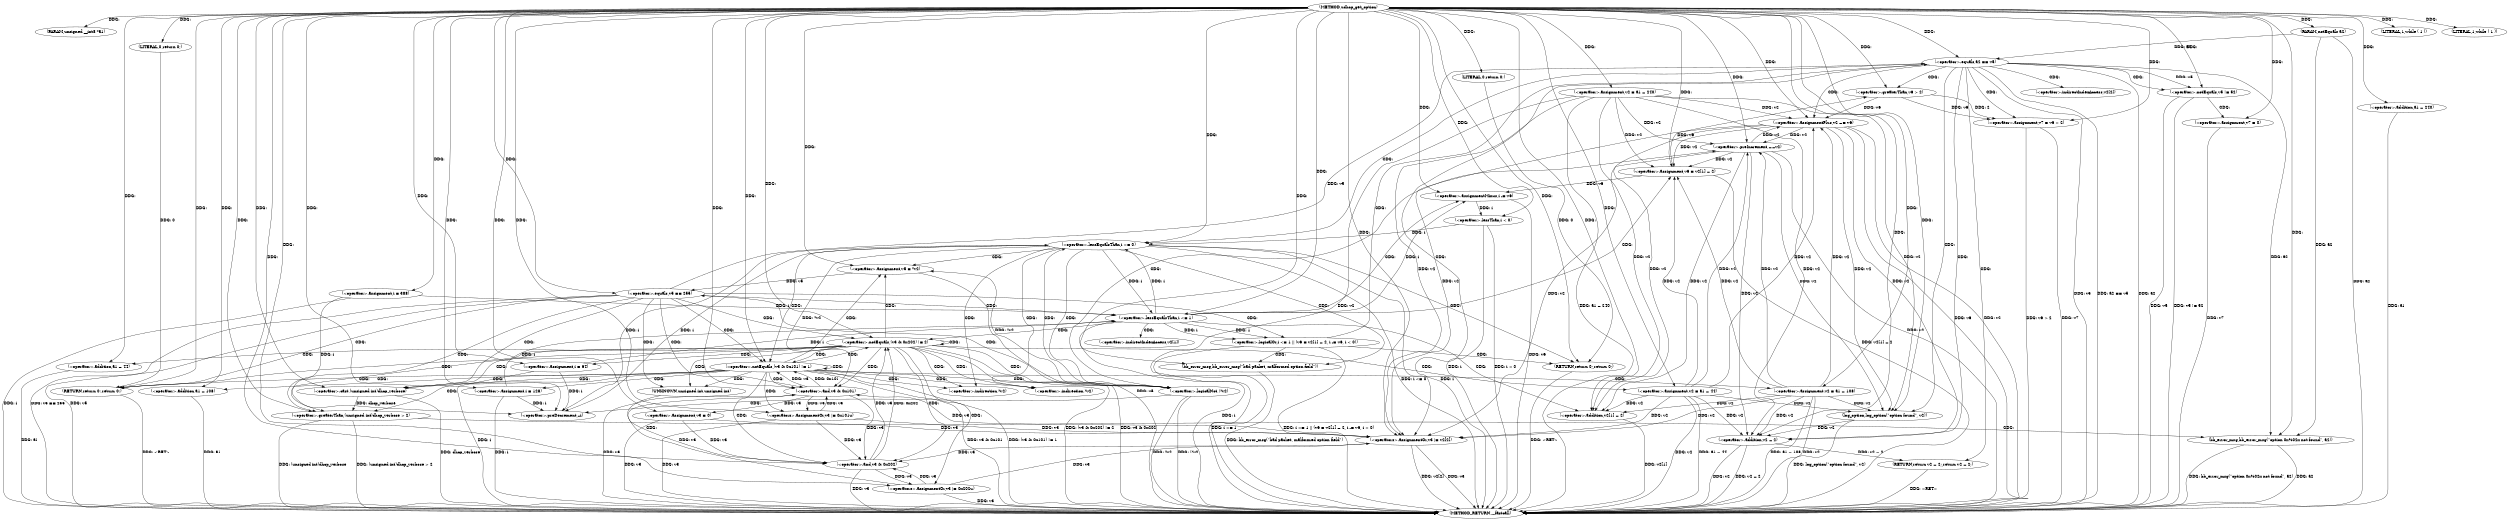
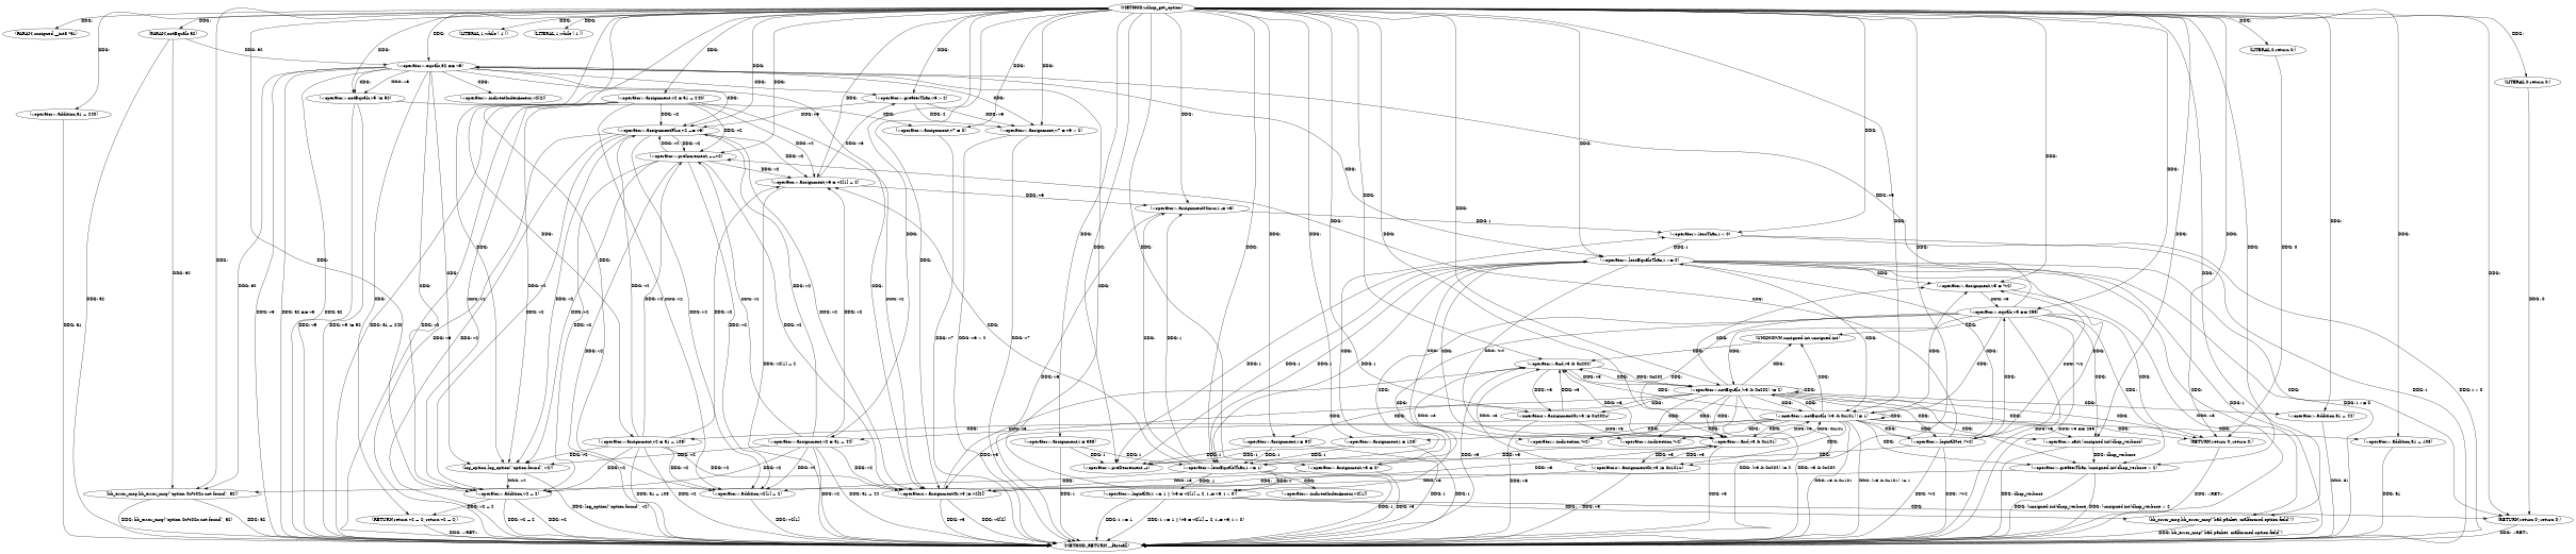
  digraph {
    n1 [label="(METHOD,udhcp_get_option)"]
    n2 [label="(PARAM,unsigned __int8 *a1)"]
    n3 [label="(PARAM,notEquals a2)"]
    n4 [label="(<operator>.assignment,v2 = a1 + 240)"]
    n5 [label="(<operator>.addition,a1 + 240)"]
    n6 [label="(<operator>.assignment,v3 = 0)"]
    n7 [label="(<operator>.assignment,i = 388)"]
    n8 [label="(<operator>.assignment,i = 64)"]
    n9 [label="(LITERAL,1,while ( 1 ))"]
    n10 [label="(LITERAL,1,while ( 1 ))"]
    n11 [label="(<operator>.assignment,v5 = *v2)"]
    n12 [label="(<operator>.preDecrement,--i)"]
    n13 [label="(<operator>.preIncrement,++v2)"]
    n14 [label="(<operator>.equals,v5 == 255)"]
    n15 [label="(<operator>.lessEqualsThan,i <= 1)"]
    n16 [label="(<operator>.assignment,v6 = v2[1] + 2)"]
    n17 [label="(<operator>.addition,v2[1] + 2)"]
    n18 [label="(<operator>.assignmentMinus,i -= v6)"]
    n19 [label="(<operator>.lessThan,i < 0)"]
    n20 [label="(bb_error_msg,bb_error_msg(\"bad packet, malformed option field\"))"]
    n21 [label="(RETURN,return 0;,return 0;)"]
    n22 [label="(LITERAL,0,return 0;)"]
    n23 [label="(<operator>.equals,a2 == v5)"]
    n24 [label="(log_option,log_option(\"option found\", v2))"]
    n25 [label="(<operator>.addition,v2 + 2)"]
    n26 [label="(<operator>.assignment,v7 = v6 > 2)"]
    n27 [label="(<operator>.greaterThan,v6 > 2)"]
    n28 [label="(<operator>.notEquals,v5 != 52)"]
    n29 [label="(<operator>.assignment,v7 = 0)"]
    n30 [label="(<operators>.assignmentOr,v3 |= v2[2])"]
    n31 [label="(<operator>.assignmentPlus,v2 += v6)"]
    n32 [label="(<operator>.lessEqualsThan,i <= 0)"]
    n33 [label="(<operator>.notEquals,(v3 & 0x101) != 1)"]
    n34 [label="(<operator>.and,v3 & 0x101)"]
    n35 [label="(<operators>.assignmentOr,v3 |= 0x101u)"]
    n36 [label="(<operator>.assignment,v2 = a1 + 108)"]
    n37 [label="(<operator>.addition,a1 + 108)"]
    n38 [label="(<operator>.assignment,i = 128)"]
    n39 [label="(<operator>.notEquals,(v3 & 0x202) != 2)"]
    n40 [label="(<operator>.and,v3 & 0x202)"]
    n41 [label="(<operators>.assignmentOr,v3 |= 0x202u)"]
    n42 [label="(<operator>.assignment,v2 = a1 + 44)"]
    n43 [label="(<operator>.addition,a1 + 44)"]
    n44 [label="(<operator>.greaterThan,(unsigned int)dhcp_verbose > 2)"]
    n45 [label="(<operator>.cast,(unsigned int)dhcp_verbose)"]
    n46 [label="(bb_error_msg,bb_error_msg(\"option 0x%02x not found\", a2))"]
    n47 [label="(RETURN,return 0;,return 0;)"]
    n48 [label="(LITERAL,0,return 0;)"]
    n49 [label="(METHOD_RETURN,__fastcall)"]
    n50 [label="(<operator>.logicalOr,i <= 1 || (v6 = v2[1] + 2, i -= v6, i < 0))"]
    n51 [label="(UNKNOWN,unsigned int,unsigned int)"]
    n52 [label="(<operator>.indirectIndexAccess,v2[1])"]
    n53 [label="(RETURN,return v2 + 2;,return v2 + 2;)"]
    n54 [label="(<operator>.indirectIndexAccess,v2[2])"]
    n55 [label="(<operator>.logicalNot,!*v2)"]
    n56 [label="(<operator>.indirection,*v2)"]
    n57 [label="(<operator>.indirection,*v2)"]
    n1 -> n2 [label="DDG: "]
    n1 -> n3 [label="DDG: "]
    n1 -> n4 [label="DDG: "]
    n1 -> n5 [label="DDG: "]
    n1 -> n6 [label="DDG: "]
    n1 -> n7 [label="DDG: "]
    n1 -> n8 [label="DDG: "]
    n1 -> n9 [label="DDG: "]
    n1 -> n10 [label="DDG: "]
    n1 -> n11 [label="DDG: "]
    n1 -> n12 [label="DDG: "]
    n1 -> n13 [label="DDG: "]
    n1 -> n14 [label="DDG: "]
    n1 -> n15 [label="DDG: "]
    n1 -> n16 [label="DDG: "]
    n1 -> n17 [label="DDG: "]
    n1 -> n18 [label="DDG: "]
    n1 -> n19 [label="DDG: "]
    n1 -> n20 [label="DDG: "]
    n1 -> n21 [label="DDG: "]
    n1 -> n22 [label="DDG: "]
    n1 -> n23 [label="DDG: "]
    n1 -> n24 [label="DDG: "]
    n1 -> n25 [label="DDG: "]
    n1 -> n26 [label="DDG: "]
    n1 -> n27 [label="DDG: "]
    n1 -> n28 [label="DDG: "]
    n1 -> n29 [label="DDG: "]
    n1 -> n30 [label="DDG: "]
    n1 -> n31 [label="DDG: "]
    n1 -> n32 [label="DDG: "]
    n1 -> n33 [label="DDG: "]
    n1 -> n34 [label="DDG: "]
    n1 -> n35 [label="DDG: "]
    n1 -> n36 [label="DDG: "]
    n1 -> n37 [label="DDG: "]
    n1 -> n38 [label="DDG: "]
    n1 -> n39 [label="DDG: "]
    n1 -> n40 [label="DDG: "]
    n1 -> n41 [label="DDG: "]
    n1 -> n42 [label="DDG: "]
    n1 -> n43 [label="DDG: "]
    n1 -> n44 [label="DDG: "]
    n1 -> n45 [label="DDG: "]
    n1 -> n46 [label="DDG: "]
    n1 -> n47 [label="DDG: "]
    n1 -> n48 [label="DDG: "]
    n3 -> n23 [label="DDG: a2"]
    n3 -> n46 [label="DDG: a2"]
    n3 -> n49 [label="DDG: a2"]
    n4 -> n13 [label="DDG: v2"]
    n4 -> n16 [label="DDG: v2"]
    n4 -> n17 [label="DDG: v2"]
    n4 -> n24 [label="DDG: v2"]
    n4 -> n25 [label="DDG: v2"]
    n4 -> n30 [label="DDG: v2"]
    n4 -> n31 [label="DDG: v2"]
    n4 -> n49 [label="DDG: a1 + 240"]
    n4 -> n49 [label="DDG: v2"]
    n5 -> n49 [label="DDG: a1"]
    n6 -> n30 [label="DDG: v3"]
    n6 -> n40 [label="DDG: v3"]
    n6 -> n49 [label="DDG: v3"]
    n7 -> n12 [label="DDG: i"]
    n7 -> n15 [label="DDG: i"]
    n7 -> n49 [label="DDG: i"]
    n8 -> n12 [label="DDG: i"]
    n8 -> n15 [label="DDG: i"]
    n8 -> n49 [label="DDG: i"]
    n11 -> n14 [label="DDG: v5"]
    n11 -> n49 [label="DDG: v5"]
    n12 -> n32 [label="DDG: i"]
    n13 -> n16 [label="DDG: v2"]
    n13 -> n17 [label="DDG: v2"]
    n13 -> n24 [label="DDG: v2"]
    n13 -> n25 [label="DDG: v2"]
    n13 -> n30 [label="DDG: v2"]
    n13 -> n31 [label="DDG: v2"]
    n13 -> n49 [label="DDG: v2"]
    n14 -> n15 [label="CDG: "]
    n14 -> n23 [label="DDG: v5"]
    n14 -> n33 [label="CDG: "]
    n14 -> n34 [label="CDG: "]
    n14 -> n39 [label="CDG: "]
    n14 -> n44 [label="CDG: "]
    n14 -> n45 [label="CDG: "]
    n14 -> n47 [label="CDG: "]
    n14 -> n49 [label="DDG: v5"]
    n14 -> n49 [label="DDG: v5 == 255"]
    n14 -> n50 [label="CDG: "]
    n14 -> n51 [label="CDG: "]
    n15 -> n16 [label="CDG: "]
    n15 -> n17 [label="CDG: "]
    n15 -> n18 [label="DDG: i"]
    n15 -> n18 [label="CDG: "]
-   n15 -> n39 [label="CDG: "]
+   n15 -> n19 [label="CDG: "]
    n15 -> n32 [label="DDG: i"]
    n15 -> n49 [label="DDG: i"]
    n15 -> n50 [label="DDG: i"]
    n15 -> n50 [label="DDG: 1"]
    n15 -> n52 [label="CDG: "]
    n16 -> n18 [label="DDG: v6"]
    n16 -> n27 [label="DDG: v6"]
    n16 -> n49 [label="DDG: v2[1] + 2"]
    n17 -> n49 [label="DDG: v2[1]"]
    n18 -> n19 [label="DDG: i"]
    n18 -> n49 [label="DDG: v6"]
    n19 -> n32 [label="DDG: i"]
    n19 -> n49 [label="DDG: i"]
    n19 -> n49 [label="DDG: i < 0"]
    n20 -> n49 [label="DDG: bb_error_msg(\"bad packet, malformed option field\")"]
    n21 -> n49 [label="DDG: <RET>"]
    n22 -> n21 [label="DDG: 0"]
    n23 -> n24 [label="CDG: "]
    n23 -> n25 [label="CDG: "]
    n23 -> n26 [label="CDG: "]
    n23 -> n27 [label="CDG: "]
    n23 -> n28 [label="DDG: v5"]
    n23 -> n28 [label="CDG: "]
    n23 -> n30 [label="CDG: "]
    n23 -> n31 [label="CDG: "]
    n23 -> n32 [label="CDG: "]
    n23 -> n46 [label="DDG: a2"]
    n23 -> n49 [label="DDG: v5"]
    n23 -> n49 [label="DDG: a2 == v5"]
    n23 -> n49 [label="DDG: a2"]
    n23 -> n53 [label="CDG: "]
    n23 -> n54 [label="CDG: "]
    n24 -> n25 [label="DDG: v2"]
    n24 -> n49 [label="DDG: log_option(\"option found\", v2)"]
    n25 -> n49 [label="DDG: v2"]
    n25 -> n49 [label="DDG: v2 + 2"]
    n25 -> n53 [label="DDG: v2 + 2"]
    n26 -> n49 [label="DDG: v6 > 2"]
    n26 -> n49 [label="DDG: v7"]
    n27 -> n26 [label="DDG: v6"]
    n27 -> n26 [label="DDG: 2"]
    n27 -> n31 [label="DDG: v6"]
    n28 -> n29 [label="CDG: "]
    n28 -> n49 [label="DDG: v5"]
    n28 -> n49 [label="DDG: v5 != 52"]
    n29 -> n49 [label="DDG: v7"]
    n30 -> n34 [label="DDG: v3"]
    n30 -> n40 [label="DDG: v3"]
    n30 -> n49 [label="DDG: v2[2]"]
    n30 -> n49 [label="DDG: v3"]
    n31 -> n13 [label="DDG: v2"]
    n31 -> n16 [label="DDG: v2"]
    n31 -> n17 [label="DDG: v2"]
    n31 -> n24 [label="DDG: v2"]
    n31 -> n25 [label="DDG: v2"]
    n31 -> n30 [label="DDG: v2"]
    n31 -> n49 [label="DDG: v6"]
    n31 -> n49 [label="DDG: v2"]
    n32 -> n11 [label="CDG: "]
    n32 -> n12 [label="DDG: i"]
    n32 -> n15 [label="DDG: i"]
    n32 -> n20 [label="CDG: "]
    n32 -> n21 [label="CDG: "]
    n32 -> n33 [label="CDG: "]
    n32 -> n34 [label="DDG: *v2"]
    n32 -> n49 [label="DDG: i"]
    n32 -> n49 [label="DDG: i <= 0"]
-   n32 -> n55 [label="CDG: "]
+   n32 -> n55 [label="DDG: "]
    n32 -> n56 [label="CDG: "]
    n32 -> n57 [label="CDG: "]
    n33 -> n11 [label="CDG: "]
    n33 -> n33 [label="CDG: "]
    n33 -> n34 [label="CDG: "]
    n33 -> n35 [label="CDG: "]
    n33 -> n36 [label="CDG: "]
    n33 -> n37 [label="CDG: "]
    n33 -> n38 [label="CDG: "]
    n33 -> n39 [label="CDG: "]
    n33 -> n40 [label="CDG: "]
    n33 -> n44 [label="CDG: "]
    n33 -> n45 [label="CDG: "]
    n33 -> n47 [label="CDG: "]
    n33 -> n49 [label="DDG: v3 & 0x101"]
    n33 -> n49 [label="DDG: (v3 & 0x101) != 1"]
    n33 -> n51 [label="CDG: "]
    n33 -> n55 [label="CDG: "]
    n33 -> n56 [label="CDG: "]
    n33 -> n57 [label="CDG: "]
    n34 -> n6 [label="DDG: v3"]
    n34 -> n33 [label="DDG: v3"]
    n34 -> n33 [label="DDG: 0x101"]
    n34 -> n35 [label="DDG: v3"]
    n34 -> n40 [label="DDG: v3"]
    n34 -> n49 [label="CDG: v3"]
    n35 -> n30 [label="DDG: v3"]
-   n35 -> n34 [label="CDG: v3"]
+   n35 -> n34 [label="DDG: v3"]
    n35 -> n40 [label="DDG: v3"]
    n35 -> n49 [label="DDG: v3"]
    n36 -> n13 [label="DDG: v2"]
    n36 -> n16 [label="DDG: v2"]
    n36 -> n17 [label="DDG: v2"]
    n36 -> n24 [label="DDG: v2"]
    n36 -> n25 [label="DDG: v2"]
    n36 -> n30 [label="DDG: v2"]
    n36 -> n31 [label="DDG: v2"]
    n36 -> n49 [label="DDG: a1 + 108"]
    n36 -> n49 [label="DDG: v2"]
    n37 -> n49 [label="DDG: a1"]
    n38 -> n12 [label="DDG: i"]
    n38 -> n15 [label="DDG: i"]
    n38 -> n49 [label="DDG: i"]
    n39 -> n8 [label="CDG: "]
    n39 -> n11 [label="CDG: "]
    n39 -> n33 [label="CDG: "]
    n39 -> n34 [label="CDG: "]
    n39 -> n39 [label="CDG: "]
    n39 -> n40 [label="CDG: "]
    n39 -> n41 [label="CDG: "]
    n39 -> n42 [label="CDG: "]
    n39 -> n43 [label="CDG: "]
    n39 -> n44 [label="CDG: "]
    n39 -> n45 [label="CDG: "]
    n39 -> n47 [label="CDG: "]
    n39 -> n49 [label="DDG: (v3 & 0x202) != 2"]
    n39 -> n49 [label="DDG: v3 & 0x202"]
    n39 -> n51 [label="CDG: "]
    n39 -> n55 [label="CDG: "]
    n39 -> n56 [label="CDG: "]
    n39 -> n57 [label="CDG: "]
    n40 -> n39 [label="DDG: v3"]
    n40 -> n39 [label="DDG: 0x202"]
    n40 -> n41 [label="DDG: v3"]
    n40 -> n49 [label="DDG: v3"]
    n41 -> n30 [label="DDG: v3"]
    n41 -> n34 [label="DDG: v3"]
    n41 -> n40 [label="DDG: v3"]
    n41 -> n49 [label="DDG: v3"]
    n42 -> n13 [label="DDG: v2"]
    n42 -> n16 [label="DDG: v2"]
    n42 -> n17 [label="DDG: v2"]
    n42 -> n24 [label="DDG: v2"]
    n42 -> n25 [label="DDG: v2"]
    n42 -> n30 [label="DDG: v2"]
    n42 -> n31 [label="DDG: v2"]
    n42 -> n49 [label="DDG: v2"]
    n42 -> n49 [label="DDG: a1 + 44"]
    n43 -> n49 [label="DDG: a1"]
    n44 -> n46 [label="CDG: "]
    n44 -> n49 [label="DDG: (unsigned int)dhcp_verbose"]
    n44 -> n49 [label="DDG: (unsigned int)dhcp_verbose > 2"]
    n45 -> n44 [label="DDG: dhcp_verbose"]
    n45 -> n49 [label="DDG: dhcp_verbose"]
    n46 -> n49 [label="DDG: a2"]
    n46 -> n49 [label="DDG: bb_error_msg(\"option 0x%02x not found\", a2)"]
    n47 -> n49 [label="DDG: <RET>"]
    n48 -> n47 [label="DDG: 0"]
    n50 -> n20 [label="CDG: "]
    n50 -> n21 [label="CDG: "]
    n50 -> n23 [label="CDG: "]
    n50 -> n49 [label="DDG: i <= 1 || (v6 = v2[1] + 2, i -= v6, i < 0)"]
    n50 -> n49 [label="DDG: i <= 1"]
    n51 -> n40 [label="CDG: "]
    n53 -> n49 [label="DDG: <RET>"]
    n55 -> n11 [label="DDG: *v2"]
    n55 -> n12 [label="CDG: "]
    n55 -> n13 [label="CDG: "]
    n55 -> n14 [label="CDG: "]
    n55 -> n32 [label="CDG: "]
    n55 -> n49 [label="DDG: !*v2"]
    n55 -> n49 [label="DDG: *v2"]
  }
